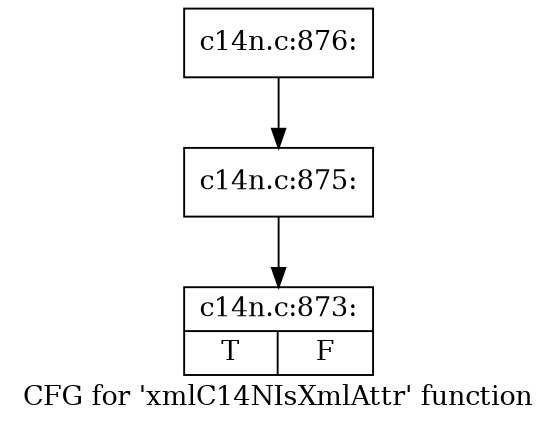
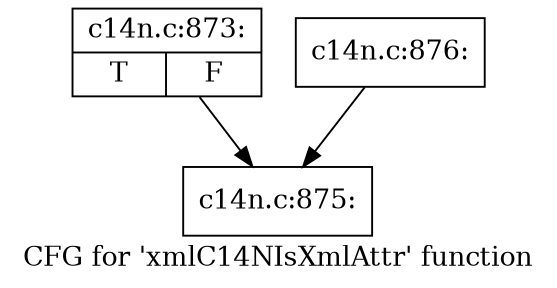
  digraph {
    label="CFG for 'xmlC14NIsXmlAttr' function"
    node [shape=record]
    n1 [label="{c14n.c:873:|{<s0>T|<s1>F}}"]
    n2 [label="{c14n.c:875:}"]
    n3 [label="{c14n.c:876:}"]
-   n2 -> n1
+   n1 -> n2
    n3 -> n2
  }
